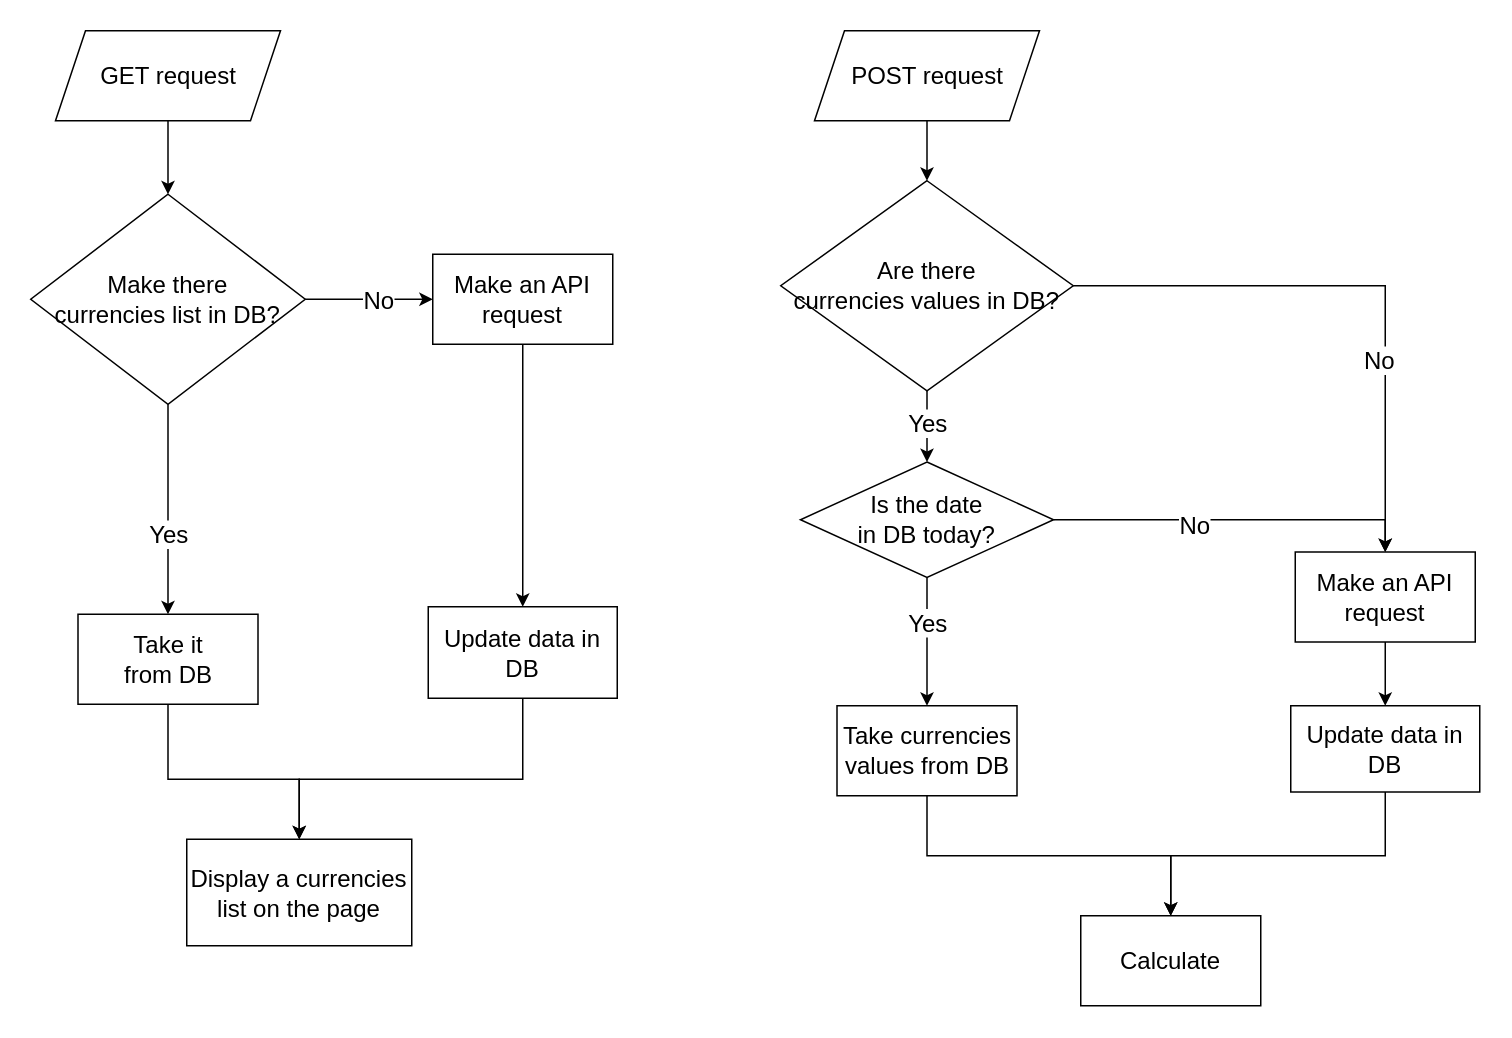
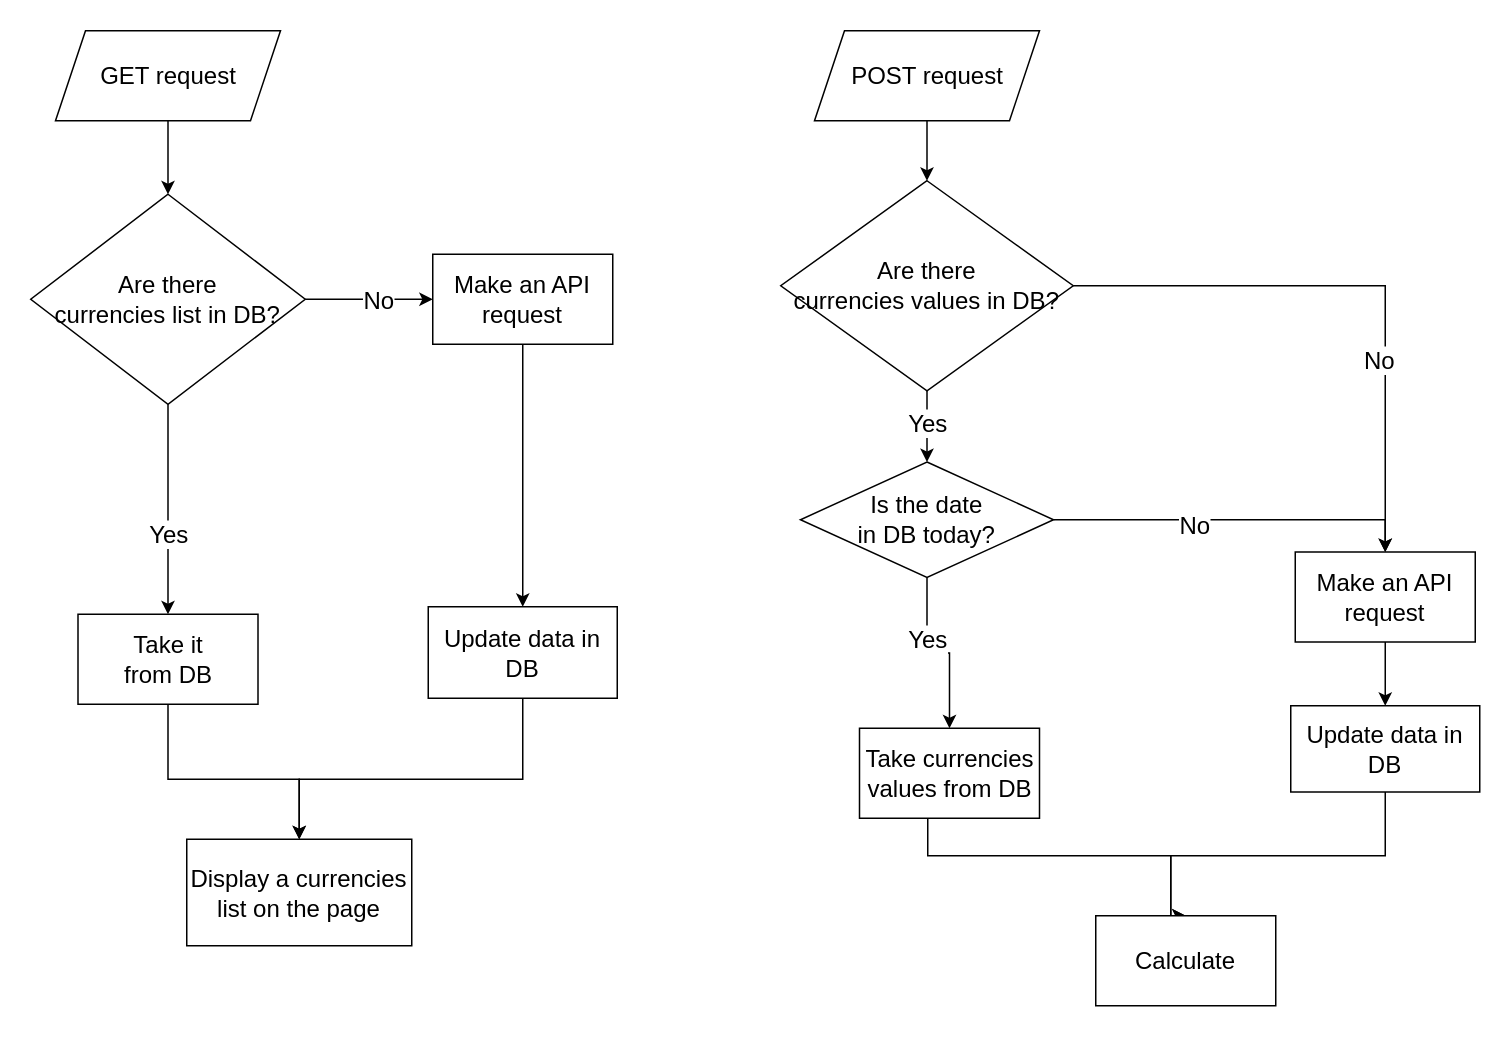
  <mxCell id="0" />
  <mxCell id="1" parent="0" />
  <mxCell id="2" style="edgeStyle=orthogonalEdgeStyle;rounded=0;orthogonalLoop=1;jettySize=auto;html=1;fontSize=16;" edge="1" parent="1" source="3" target="8"><mxGeometry relative="1" as="geometry" /></mxCell>
  <mxCell id="3" value="GET request" style="shape=parallelogram;perimeter=parallelogramPerimeter;whiteSpace=wrap;html=1;fixedSize=1;fontSize=16;" vertex="1" parent="1"><mxGeometry x="36.5" y="20" width="150" height="60" as="geometry" /></mxCell>
  <mxCell id="4" style="edgeStyle=orthogonalEdgeStyle;rounded=0;orthogonalLoop=1;jettySize=auto;html=1;fontSize=16;entryX=0.5;entryY=0;entryDx=0;entryDy=0;" edge="1" parent="1" source="8" target="10"><mxGeometry relative="1" as="geometry"><mxPoint x="111.5" y="329" as="targetPoint" /></mxGeometry></mxCell>
  <mxCell id="5" value="Yes" style="edgeLabel;html=1;align=center;verticalAlign=middle;resizable=0;points=[];fontSize=16;" vertex="1" connectable="0" parent="4"><mxGeometry x="0.379" y="-1" relative="1" as="geometry"><mxPoint x="1" y="-11" as="offset" /></mxGeometry></mxCell>
  <mxCell id="6" style="edgeStyle=orthogonalEdgeStyle;rounded=0;orthogonalLoop=1;jettySize=auto;html=1;entryX=0;entryY=0.5;entryDx=0;entryDy=0;fontSize=16;" edge="1" parent="1" source="8" target="13"><mxGeometry relative="1" as="geometry" /></mxCell>
  <mxCell id="7" value="No" style="edgeLabel;html=1;align=center;verticalAlign=middle;resizable=0;points=[];fontSize=16;" vertex="1" connectable="0" parent="6"><mxGeometry x="0.319" y="3" relative="1" as="geometry"><mxPoint x="-8" y="3" as="offset" /></mxGeometry></mxCell>
- <mxCell id="8" value="&lt;div&gt;Make there&lt;/div&gt;&lt;div&gt;currencies list in DB?&lt;/div&gt;" style="rhombus;whiteSpace=wrap;html=1;fontSize=16;" vertex="1" parent="1"><mxGeometry x="20" y="129" width="183" height="140" as="geometry" /></mxCell>
+ <mxCell id="8" value="&lt;div&gt;Are there&lt;/div&gt;&lt;div&gt;currencies list in DB?&lt;/div&gt;" style="rhombus;whiteSpace=wrap;html=1;fontSize=16;" vertex="1" parent="1"><mxGeometry x="20" y="129" width="183" height="140" as="geometry" /></mxCell>
  <mxCell id="9" style="edgeStyle=orthogonalEdgeStyle;rounded=0;orthogonalLoop=1;jettySize=auto;html=1;entryX=0.5;entryY=0;entryDx=0;entryDy=0;fontSize=16;" edge="1" parent="1" source="10" target="11"><mxGeometry relative="1" as="geometry"><Array as="points"><mxPoint x="112" y="519" /><mxPoint x="199" y="519" /></Array></mxGeometry></mxCell>
  <mxCell id="10" value="Take it&lt;br&gt;from DB" style="rounded=0;whiteSpace=wrap;html=1;fontSize=16;" vertex="1" parent="1"><mxGeometry x="51.5" y="409" width="120" height="60" as="geometry" /></mxCell>
  <mxCell id="11" value="Display a currencies list on the page" style="rounded=0;whiteSpace=wrap;html=1;fontSize=16;" vertex="1" parent="1"><mxGeometry x="124" y="559" width="150" height="71" as="geometry" /></mxCell>
  <mxCell id="12" style="edgeStyle=orthogonalEdgeStyle;rounded=0;orthogonalLoop=1;jettySize=auto;html=1;entryX=0.5;entryY=0;entryDx=0;entryDy=0;" edge="1" parent="1" source="13" target="14"><mxGeometry relative="1" as="geometry" /></mxCell>
  <mxCell id="13" value="Make an API request" style="rounded=0;whiteSpace=wrap;html=1;fontSize=16;" vertex="1" parent="1"><mxGeometry x="288" y="169" width="120" height="60" as="geometry" /></mxCell>
  <mxCell id="14" value="Update data in DB" style="rounded=0;whiteSpace=wrap;html=1;fontSize=16;" vertex="1" parent="1"><mxGeometry x="285" y="404" width="126" height="61" as="geometry" /></mxCell>
  <mxCell id="15" style="edgeStyle=orthogonalEdgeStyle;rounded=0;orthogonalLoop=1;jettySize=auto;html=1;entryX=0.5;entryY=0;entryDx=0;entryDy=0;fontSize=16;exitX=0.5;exitY=1;exitDx=0;exitDy=0;" edge="1" parent="1" source="14" target="11"><mxGeometry relative="1" as="geometry"><mxPoint x="351" y="559" as="sourcePoint" /><mxPoint x="348" y="538.5" as="targetPoint" /><Array as="points"><mxPoint x="348" y="519" /><mxPoint x="199" y="519" /></Array></mxGeometry></mxCell>
  <mxCell id="16" style="edgeStyle=orthogonalEdgeStyle;rounded=0;orthogonalLoop=1;jettySize=auto;html=1;fontSize=16;" edge="1" parent="1" source="17" target="22"><mxGeometry relative="1" as="geometry" /></mxCell>
  <mxCell id="17" value="POST request" style="shape=parallelogram;perimeter=parallelogramPerimeter;whiteSpace=wrap;html=1;fixedSize=1;fontSize=16;" vertex="1" parent="1"><mxGeometry x="542.5" y="20" width="150" height="60" as="geometry" /></mxCell>
  <mxCell id="18" style="edgeStyle=orthogonalEdgeStyle;rounded=0;orthogonalLoop=1;jettySize=auto;html=1;fontSize=16;entryX=0.5;entryY=0;entryDx=0;entryDy=0;" edge="1" parent="1" source="22" target="31"><mxGeometry relative="1" as="geometry"><mxPoint x="617.5" y="330" as="targetPoint" /></mxGeometry></mxCell>
  <mxCell id="19" value="Yes" style="edgeLabel;html=1;align=center;verticalAlign=middle;resizable=0;points=[];fontSize=16;" vertex="1" connectable="0" parent="18"><mxGeometry x="0.379" y="-1" relative="1" as="geometry"><mxPoint x="1" y="-11" as="offset" /></mxGeometry></mxCell>
  <mxCell id="20" style="edgeStyle=orthogonalEdgeStyle;rounded=0;orthogonalLoop=1;jettySize=auto;html=1;entryX=0.5;entryY=0;entryDx=0;entryDy=0;fontSize=16;" edge="1" parent="1" source="22" target="23"><mxGeometry relative="1" as="geometry" /></mxCell>
  <mxCell id="21" value="No" style="edgeLabel;html=1;align=center;verticalAlign=middle;resizable=0;points=[];fontSize=16;" vertex="1" connectable="0" parent="20"><mxGeometry x="0.319" y="3" relative="1" as="geometry"><mxPoint x="-8" y="3" as="offset" /></mxGeometry></mxCell>
  <mxCell id="22" value="&lt;div&gt;Are there&lt;/div&gt;&lt;div&gt;currencies values in DB?&lt;/div&gt;" style="rhombus;whiteSpace=wrap;html=1;fontSize=16;" vertex="1" parent="1"><mxGeometry x="520" y="120" width="195" height="140" as="geometry" /></mxCell>
  <mxCell id="23" value="Make an API request" style="rounded=0;whiteSpace=wrap;html=1;fontSize=16;" vertex="1" parent="1"><mxGeometry x="863" y="367.5" width="120" height="60" as="geometry" /></mxCell>
  <mxCell id="24" style="edgeStyle=orthogonalEdgeStyle;rounded=0;orthogonalLoop=1;jettySize=auto;html=1;entryX=0.5;entryY=0;entryDx=0;entryDy=0;fontSize=16;exitX=0.5;exitY=1;exitDx=0;exitDy=0;" edge="1" parent="1" source="23" target="26"><mxGeometry relative="1" as="geometry"><mxPoint x="854" y="350" as="sourcePoint" /></mxGeometry></mxCell>
  <mxCell id="25" style="edgeStyle=orthogonalEdgeStyle;rounded=0;orthogonalLoop=1;jettySize=auto;html=1;entryX=0.5;entryY=0;entryDx=0;entryDy=0;fontSize=16;" edge="1" parent="1" source="26" target="34"><mxGeometry relative="1" as="geometry"><Array as="points"><mxPoint x="923" y="570" /><mxPoint x="780" y="570" /></Array></mxGeometry></mxCell>
  <mxCell id="26" value="Update data in DB" style="rounded=0;whiteSpace=wrap;html=1;fontSize=16;" vertex="1" parent="1"><mxGeometry x="860" y="470" width="126" height="57.5" as="geometry" /></mxCell>
  <mxCell id="27" style="edgeStyle=orthogonalEdgeStyle;rounded=0;orthogonalLoop=1;jettySize=auto;html=1;fontSize=16;entryX=0.5;entryY=0;entryDx=0;entryDy=0;" edge="1" parent="1" source="31" target="33"><mxGeometry relative="1" as="geometry"><mxPoint x="617.505" y="550" as="targetPoint" /></mxGeometry></mxCell>
  <mxCell id="28" value="Yes" style="edgeLabel;html=1;align=center;verticalAlign=middle;resizable=0;points=[];fontSize=16;" vertex="1" connectable="0" parent="27"><mxGeometry x="-0.294" relative="1" as="geometry"><mxPoint as="offset" /></mxGeometry></mxCell>
  <mxCell id="29" style="edgeStyle=orthogonalEdgeStyle;rounded=0;orthogonalLoop=1;jettySize=auto;html=1;fontSize=16;entryX=0.5;entryY=0;entryDx=0;entryDy=0;" edge="1" parent="1" source="31" target="23"><mxGeometry relative="1" as="geometry"><mxPoint x="760" y="398.5" as="targetPoint" /></mxGeometry></mxCell>
  <mxCell id="30" value="No" style="edgeLabel;html=1;align=center;verticalAlign=middle;resizable=0;points=[];fontSize=16;" vertex="1" connectable="0" parent="29"><mxGeometry x="-0.222" y="-3" relative="1" as="geometry"><mxPoint as="offset" /></mxGeometry></mxCell>
  <mxCell id="31" value="&lt;div&gt;Is the date&lt;/div&gt;&lt;div&gt;in DB today?&lt;/div&gt;" style="rhombus;whiteSpace=wrap;html=1;fontSize=16;" vertex="1" parent="1"><mxGeometry x="533.13" y="307.5" width="168.75" height="77" as="geometry" /></mxCell>
  <mxCell id="32" style="edgeStyle=orthogonalEdgeStyle;rounded=0;orthogonalLoop=1;jettySize=auto;html=1;entryX=0.5;entryY=0;entryDx=0;entryDy=0;fontSize=16;" edge="1" parent="1" source="33" target="34"><mxGeometry relative="1" as="geometry"><Array as="points"><mxPoint x="618" y="570" /><mxPoint x="780" y="570" /></Array></mxGeometry></mxCell>
- <mxCell id="33" value="Take currencies values from DB " style="rounded=0;whiteSpace=wrap;html=1;fontSize=16;" vertex="1" parent="1"><mxGeometry x="557.5" y="470" width="120" height="60" as="geometry" /></mxCell>
- <mxCell id="34" value="Calculate" style="rounded=0;whiteSpace=wrap;html=1;fontSize=16;" vertex="1" parent="1"><mxGeometry x="720" y="610" width="120" height="60" as="geometry" /></mxCell>
+ <mxCell id="33" value="Take currencies values from DB " style="rounded=0;whiteSpace=wrap;html=1;fontSize=16;" vertex="1" parent="1"><mxGeometry x="572.5" y="485" width="120" height="60" as="geometry" /></mxCell>
+ <mxCell id="34" value="Calculate" style="rounded=0;whiteSpace=wrap;html=1;fontSize=16;" vertex="1" parent="1"><mxGeometry x="730" y="610" width="120" height="60" as="geometry" /></mxCell>
